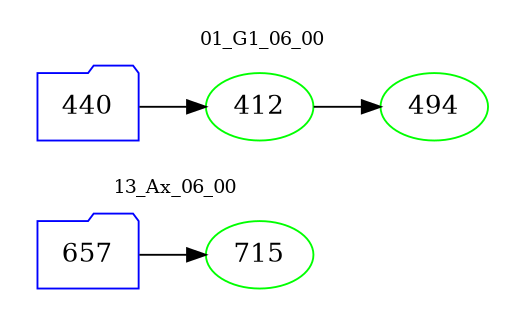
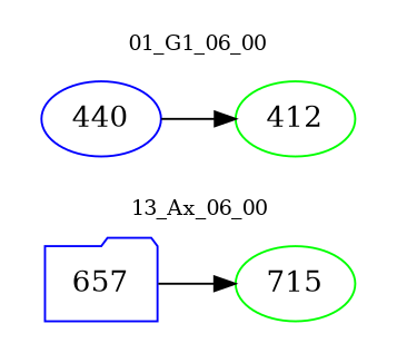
  digraph {
    rankdir=LR
    node [color=green fillcolor=white shape=ellipse style=filled]
    edge [color=black]
    n1 [color=blue label=657 shape=folder]
    n2 [label=715]
-   n3 [color=blue label=440 shape=folder]
+   n3 [color=blue label=440]
    n4 [label=412]
-   n5 [label=494]
    subgraph cluster_1 {
      color=white
      fontsize=10
      label="13_Ax_06_00"
      n1
      n2
    }
    subgraph cluster_2 {
      color=white
      fontsize=10
      label="01_G1_06_00"
      n3
      n4
-     n5
    }
    n1 -> n2
    n3 -> n4
-   n4 -> n5
  }
